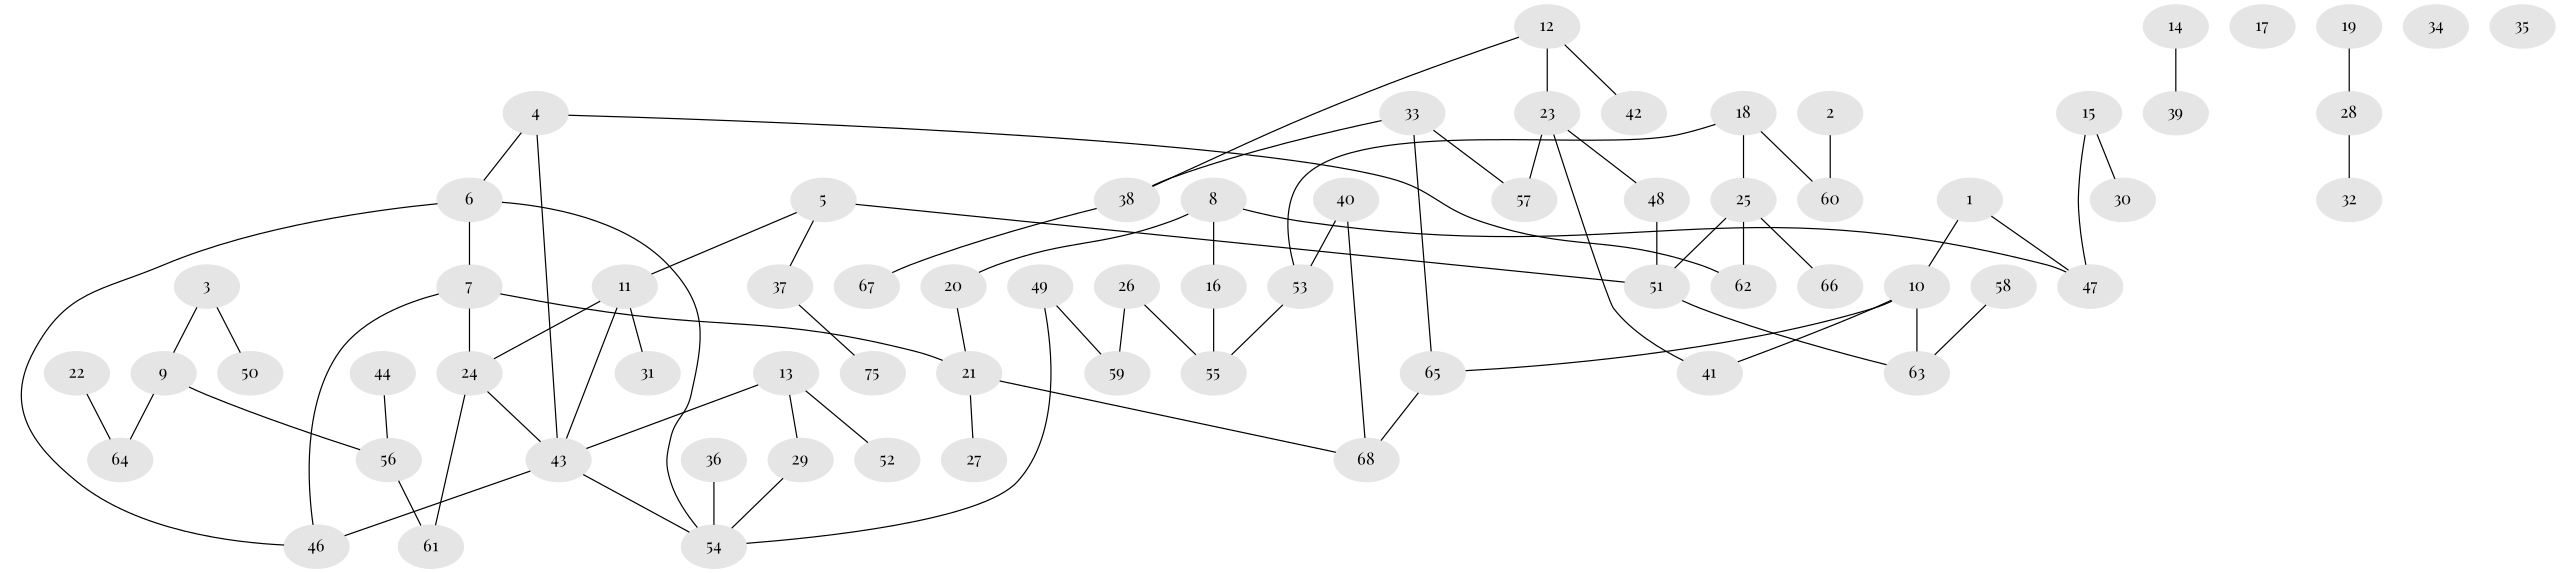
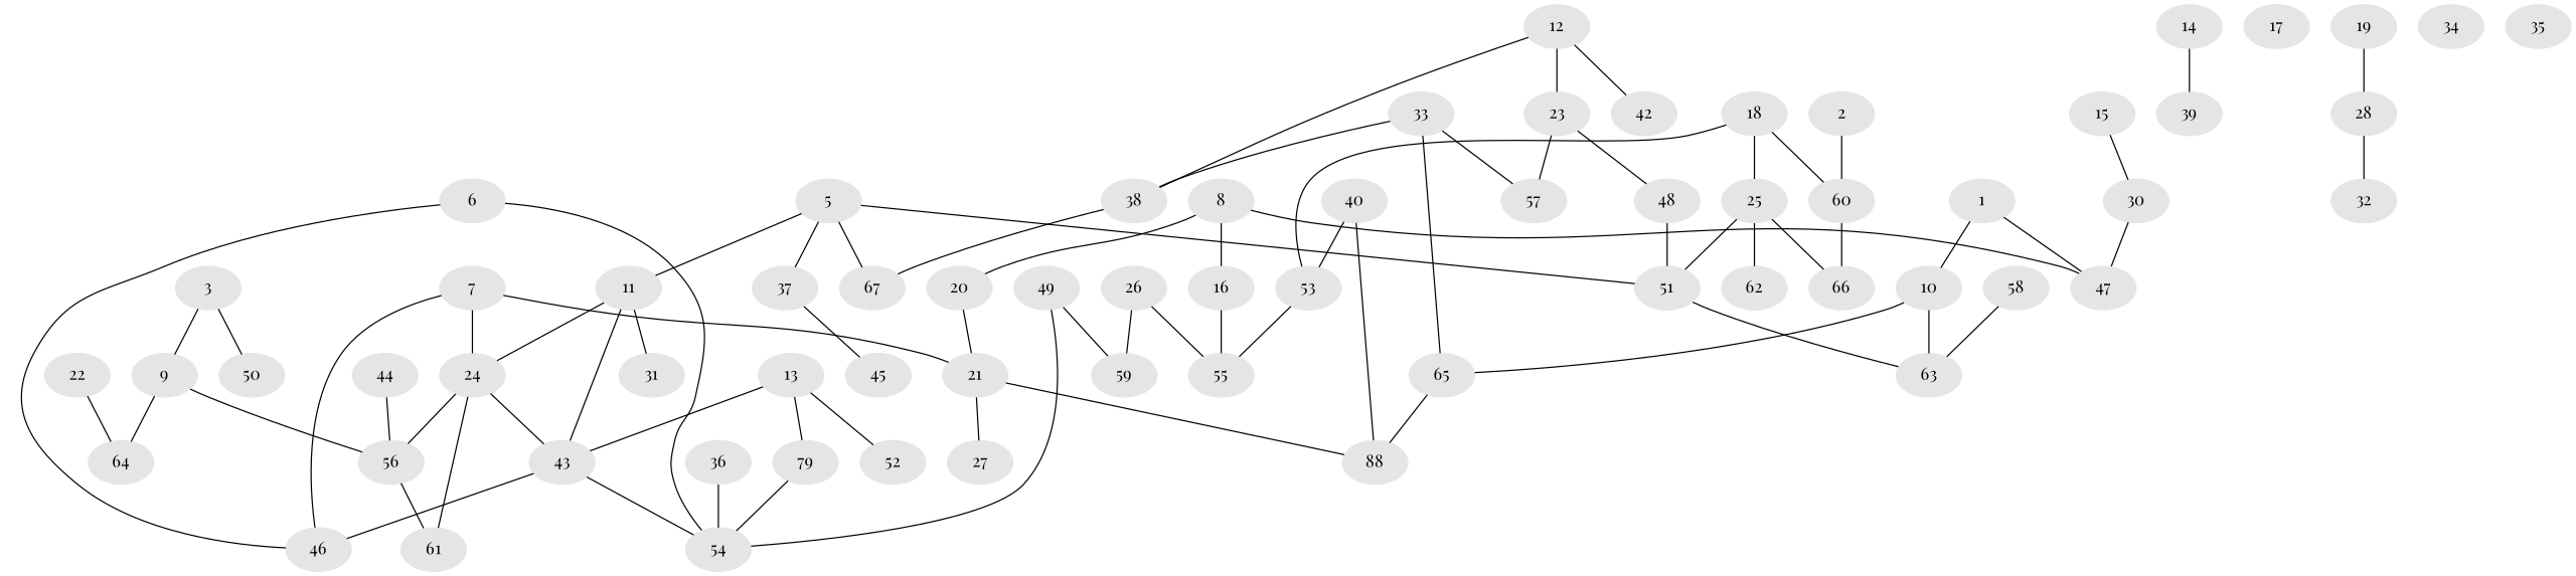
  graph {
    fontname="Playfair Display"
    node [color=gray90 fontname="Playfair Display" style=filled]
    edge [fontname="Playfair Display"]
    1
    10
    47
-   41
    63
    65
    2
    60
    66
    3
    9
    50
    56
    64
-   4
    6
    43
    62
    7
    46
    54
    5
    11
    37
    51
    67
    24
    31
-   45 [label=75]
+   45
    21
    27
-   68
+   68 [label=88]
    61
    8
    16
    20
    55
    12
    23
    38
    42
    48
    57
    13
-   29
+   29 [label=79]
    52
    14
    39
    15
    30
    17
    18
    25
    53
    19
    28
    32
    22
    26
    59
    33
    34
    35
    36
    40
    44
    49
    58
    1 -- 10
    1 -- 47
-   10 -- 41
    10 -- 63
    10 -- 65
    65 -- 68
    2 -- 60
+   60 -- 66
    3 -- 9
    3 -- 50
    9 -- 56
    9 -- 64
    56 -- 61
-   4 -- 6
-   4 -- 43
-   4 -- 62
-   6 -- 7
    6 -- 46
    6 -- 54
    43 -- 46
    43 -- 54
    7 -- 46
    7 -- 24
    7 -- 21
    5 -- 11
    5 -- 37
    5 -- 51
+   5 -- 67
    11 -- 43
    11 -- 24
    11 -- 31
    37 -- 45
    51 -- 63
+   24 -- 56
    24 -- 43
    24 -- 61
    21 -- 27
    21 -- 68
    8 -- 47
    8 -- 16
    8 -- 20
    16 -- 55
    20 -- 21
    12 -- 23
    12 -- 38
    12 -- 42
-   23 -- 41
    23 -- 48
    23 -- 57
    38 -- 67
    48 -- 51
    13 -- 43
    13 -- 29
    13 -- 52
    29 -- 54
    14 -- 39
    15 -- 30
-   15 -- 47
+   30 -- 47
    18 -- 60
    18 -- 25
    18 -- 53
    25 -- 66
    25 -- 62
    25 -- 51
    53 -- 55
    19 -- 28
    28 -- 32
    22 -- 64
    26 -- 55
    26 -- 59
    33 -- 65
    33 -- 38
    33 -- 57
    36 -- 54
    40 -- 68
    40 -- 53
    44 -- 56
    49 -- 54
    49 -- 59
    58 -- 63
  }
